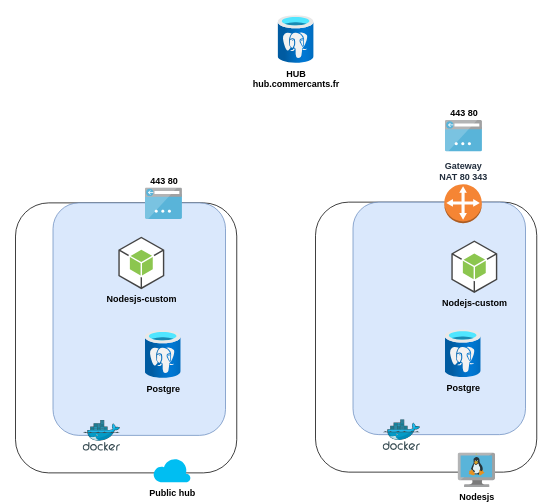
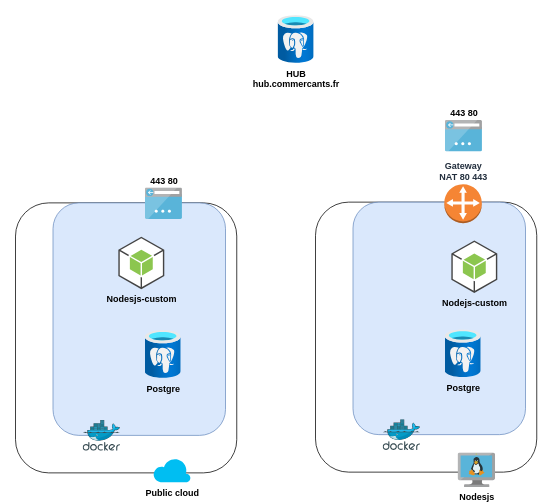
  <mxCell id="0" />
  <mxCell id="1" parent="0" />
  <mxCell id="2" value="" style="rounded=1;whiteSpace=wrap;html=1;" parent="1" vertex="1"><mxGeometry x="20" y="270" width="295" height="360" as="geometry" /></mxCell>
  <mxCell id="3" value="&lt;b&gt;HUB&lt;br&gt;hub.commercants.fr&lt;br&gt;&lt;/b&gt;" style="aspect=fixed;html=1;points=[];align=center;image;fontSize=12;image=img/lib/azure2/databases/Azure_Database_PostgreSQL_Server.svg;labelBackgroundColor=none;" parent="1" vertex="1"><mxGeometry x="370" y="20" width="48" height="64" as="geometry" /></mxCell>
  <mxCell id="4" value="" style="rounded=1;whiteSpace=wrap;html=1;fillColor=#dae8fc;strokeColor=#6c8ebf;" parent="1" vertex="1"><mxGeometry x="70" y="270" width="230" height="310" as="geometry" /></mxCell>
  <mxCell id="5" value="" style="sketch=0;aspect=fixed;html=1;points=[];align=center;image;fontSize=12;image=img/lib/mscae/Docker.svg;" parent="1" vertex="1"><mxGeometry x="110" y="560" width="50" height="41" as="geometry" /></mxCell>
  <mxCell id="6" value="&lt;b&gt;Nodesjs-custom&lt;/b&gt;" style="outlineConnect=0;dashed=0;verticalLabelPosition=bottom;verticalAlign=top;align=center;html=1;shape=mxgraph.aws3.android;fillColor=#8CC64F;gradientColor=none;" parent="1" vertex="1"><mxGeometry x="157.13" y="315" width="61.25" height="70" as="geometry" /></mxCell>
  <mxCell id="7" value="&lt;b&gt;Postgre&lt;br&gt;&lt;/b&gt;" style="aspect=fixed;html=1;points=[];align=center;image;fontSize=12;image=img/lib/azure2/databases/Azure_Database_PostgreSQL_Server.svg;labelBackgroundColor=none;" parent="1" vertex="1"><mxGeometry x="192.75" y="440" width="48" height="64" as="geometry" /></mxCell>
  <mxCell id="8" value="&lt;b&gt;443 80&lt;/b&gt;" style="sketch=0;aspect=fixed;html=1;points=[];align=center;image;fontSize=12;image=img/lib/mscae/App_Service_IPAddress.svg;labelPosition=center;verticalLabelPosition=top;verticalAlign=bottom;labelBackgroundColor=none;" parent="1" vertex="1"><mxGeometry x="192.75" y="250" width="50" height="42" as="geometry" /></mxCell>
- <mxCell id="9" value="&lt;b&gt;Public hub&lt;/b&gt;" style="verticalLabelPosition=bottom;html=1;verticalAlign=top;align=center;strokeColor=none;fillColor=#00BEF2;shape=mxgraph.azure.cloud;" parent="1" vertex="1"><mxGeometry x="203.5" y="610" width="50" height="32.5" as="geometry" /></mxCell>
+ <mxCell id="9" value="&lt;b&gt;Public cloud&lt;/b&gt;" style="verticalLabelPosition=bottom;html=1;verticalAlign=top;align=center;strokeColor=none;fillColor=#00BEF2;shape=mxgraph.azure.cloud;" parent="1" vertex="1"><mxGeometry x="203.5" y="610" width="50" height="32.5" as="geometry" /></mxCell>
  <mxCell id="10" style="edgeStyle=orthogonalEdgeStyle;rounded=0;orthogonalLoop=1;jettySize=auto;html=1;exitX=0.5;exitY=1;exitDx=0;exitDy=0;exitPerimeter=0;" parent="1" source="9" target="9" edge="1"><mxGeometry relative="1" as="geometry" /></mxCell>
  <mxCell id="11" value="" style="rounded=1;whiteSpace=wrap;html=1;" parent="1" vertex="1"><mxGeometry x="420" y="269" width="295" height="360" as="geometry" /></mxCell>
  <mxCell id="12" value="" style="rounded=1;whiteSpace=wrap;html=1;fillColor=#dae8fc;strokeColor=#6c8ebf;" parent="1" vertex="1"><mxGeometry x="470" y="269" width="230" height="310" as="geometry" /></mxCell>
  <mxCell id="13" value="" style="sketch=0;aspect=fixed;html=1;points=[];align=center;image;fontSize=12;image=img/lib/mscae/Docker.svg;" parent="1" vertex="1"><mxGeometry x="510" y="559" width="50" height="41" as="geometry" /></mxCell>
  <mxCell id="14" value="&lt;b&gt;Postgre&lt;br&gt;&lt;/b&gt;" style="aspect=fixed;html=1;points=[];align=center;image;fontSize=12;image=img/lib/azure2/databases/Azure_Database_PostgreSQL_Server.svg;labelBackgroundColor=none;" parent="1" vertex="1"><mxGeometry x="592.75" y="439" width="48" height="64" as="geometry" /></mxCell>
  <mxCell id="15" value="&lt;b&gt;443 80&lt;/b&gt;" style="sketch=0;aspect=fixed;html=1;points=[];align=center;image;fontSize=12;image=img/lib/mscae/App_Service_IPAddress.svg;labelPosition=center;verticalLabelPosition=top;verticalAlign=bottom;labelBackgroundColor=none;" parent="1" vertex="1"><mxGeometry x="592.75" y="160" width="50" height="42" as="geometry" /></mxCell>
  <mxCell id="16" style="edgeStyle=orthogonalEdgeStyle;rounded=0;orthogonalLoop=1;jettySize=auto;html=1;exitX=0.5;exitY=1;exitDx=0;exitDy=0;exitPerimeter=0;" parent="1" edge="1"><mxGeometry relative="1" as="geometry"><mxPoint x="628.5" y="641.5" as="sourcePoint" /><mxPoint x="628.5" y="641.5" as="targetPoint" /></mxGeometry></mxCell>
  <mxCell id="17" value="&lt;b&gt;Nodesjs&lt;/b&gt;" style="sketch=0;aspect=fixed;html=1;points=[];align=center;image;fontSize=12;image=img/lib/mscae/VM_Linux.svg;labelBackgroundColor=#ffffff;" parent="1" vertex="1"><mxGeometry x="610" y="603.25" width="50" height="46" as="geometry" /></mxCell>
- <mxCell id="18" value="&lt;b style=&quot;border-color: var(--border-color); color: rgb(35, 47, 62);&quot;&gt;Gateway&lt;br style=&quot;border-color: var(--border-color);&quot;&gt;NAT 80 343&lt;/b&gt;" style="outlineConnect=0;dashed=0;verticalLabelPosition=top;verticalAlign=bottom;align=center;html=1;shape=mxgraph.aws3.customer_gateway;fillColor=#F58534;gradientColor=none;labelBackgroundColor=none;labelPosition=center;" parent="1" vertex="1"><mxGeometry x="591.76" y="245" width="50" height="52" as="geometry" /></mxCell>
+ <mxCell id="18" value="&lt;b style=&quot;border-color: var(--border-color); color: rgb(35, 47, 62);&quot;&gt;Gateway&lt;br style=&quot;border-color: var(--border-color);&quot;&gt;NAT 80 443&lt;/b&gt;" style="outlineConnect=0;dashed=0;verticalLabelPosition=top;verticalAlign=bottom;align=center;html=1;shape=mxgraph.aws3.customer_gateway;fillColor=#F58534;gradientColor=none;labelBackgroundColor=none;labelPosition=center;" parent="1" vertex="1"><mxGeometry x="591.76" y="245" width="50" height="52" as="geometry" /></mxCell>
  <mxCell id="19" value="&lt;b&gt;Nodejs-custom&lt;/b&gt;" style="outlineConnect=0;dashed=0;verticalLabelPosition=bottom;verticalAlign=top;align=center;html=1;shape=mxgraph.aws3.android;fillColor=#8CC64F;gradientColor=none;" parent="1" vertex="1"><mxGeometry x="601.13" y="320" width="61.25" height="70" as="geometry" /></mxCell>
